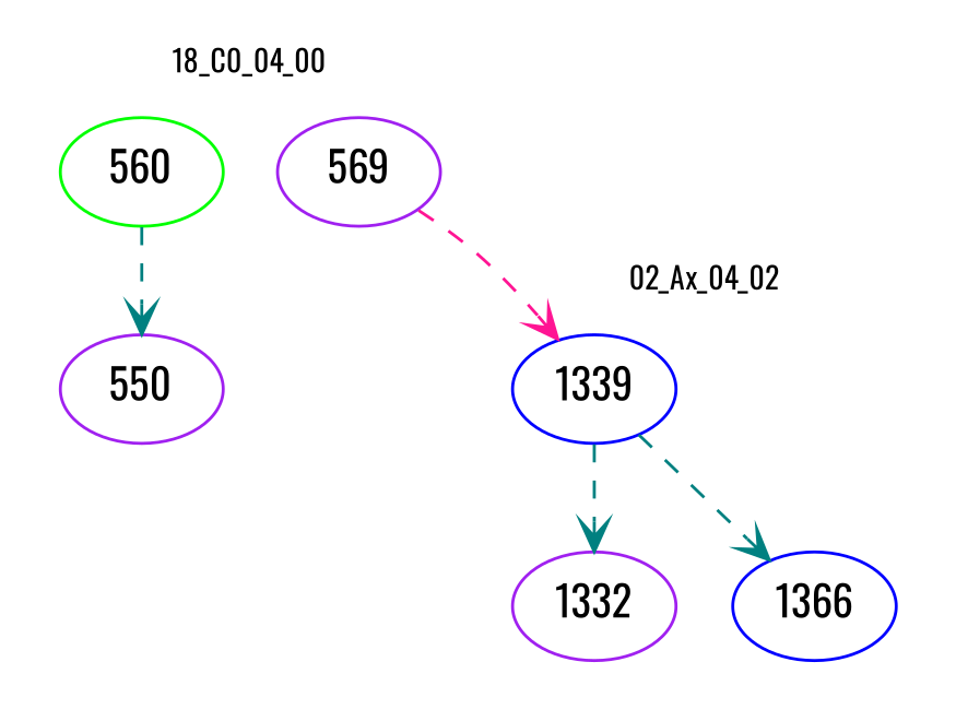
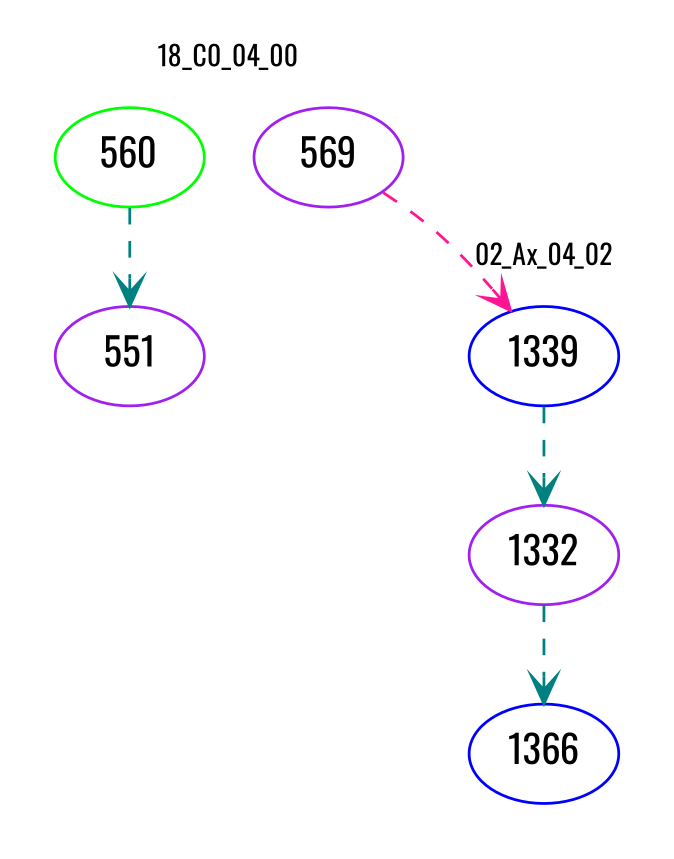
  digraph {
    fontname=Oswald
    node [color=purple fontname=Oswald]
    edge [arrowhead=vee color=teal fontname=Oswald style=dashed]
    n1 [color=blue label=1339]
    n2 [label=1332]
    n3 [color=blue label=1366]
    n4 [label=569]
    n5 [color=green label=560]
-   n6 [label=550]
+   n6 [label=551]
    subgraph cluster_1 {
      color=white
      fontsize=10
      label="02_Ax_04_02"
      n1
      n2
      n3
    }
    subgraph cluster_2 {
      color=white
      fontsize=10
      label="18_C0_04_00"
      n4
      n5
      n6
    }
    n1 -> n2
-   n1 -> n3
+   n2 -> n3
    n4 -> n1 [color=deeppink]
    n5 -> n6
  }
